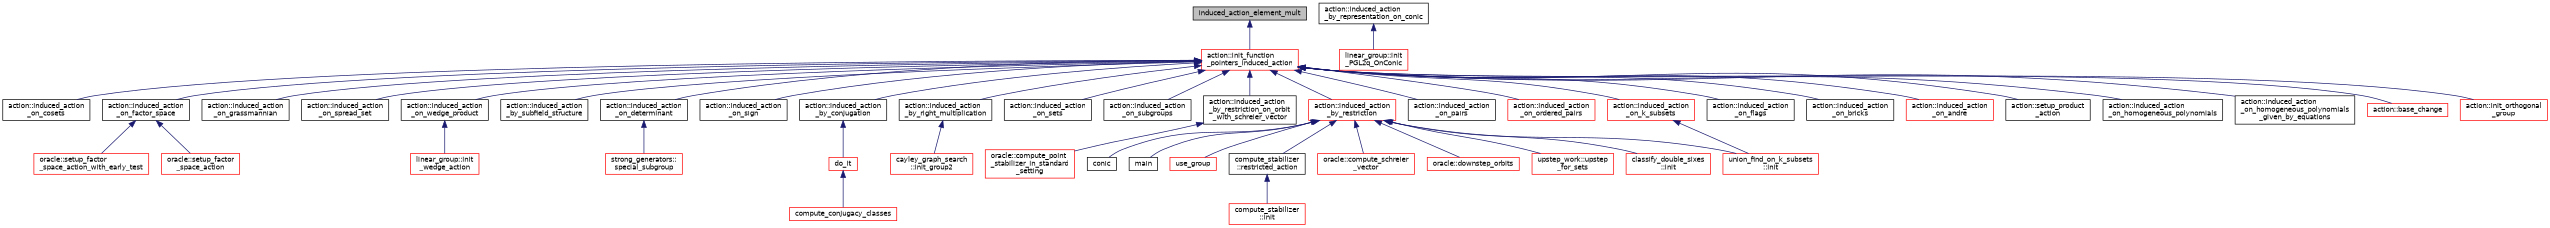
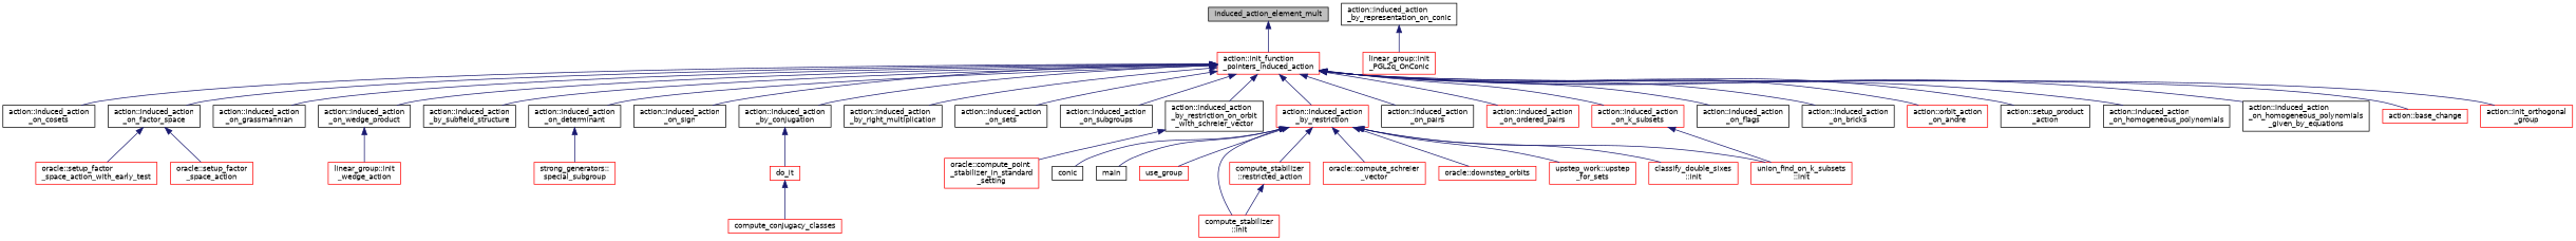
  digraph {
    rankdir=TB
    node [color=black fillcolor=white fontname=Helvetica fontsize=10 shape=record style=filled]
    edge [color=midnightblue dir=back fontname=Helvetica fontsize=10 labelfontname=Helvetica labelfontsize=10 style=solid]
    n1 [fillcolor=grey75 fontcolor=black height=0.2 label=induced_action_element_mult width=0.4]
    n2 [color=red height=0.2 label="action::init_function\l_pointers_induced_action" width=0.4]
    n3 [height=0.2 label="action::induced_action\l_on_cosets" width=0.4]
    n4 [height=0.2 label="action::induced_action\l_on_factor_space" width=0.4]
    n5 [height=0.2 label="action::induced_action\l_on_grassmannian" width=0.4]
-   n6 [height=0.2 label="action::induced_action\l_on_spread_set" width=0.4]
    n7 [height=0.2 label="action::induced_action\l_on_wedge_product" width=0.4]
    n8 [height=0.2 label="action::induced_action\l_by_subfield_structure" width=0.4]
    n9 [height=0.2 label="action::induced_action\l_on_determinant" width=0.4]
    n10 [height=0.2 label="action::induced_action\l_on_sign" width=0.4]
    n11 [height=0.2 label="action::induced_action\l_by_conjugation" width=0.4]
    n12 [height=0.2 label="action::induced_action\l_by_right_multiplication" width=0.4]
    n13 [height=0.2 label="action::induced_action\l_on_sets" width=0.4]
    n14 [height=0.2 label="action::induced_action\l_on_subgroups" width=0.4]
    n15 [height=0.2 label="action::induced_action\l_by_restriction_on_orbit\l_with_schreier_vector" width=0.4]
    n16 [color=red height=0.2 label="action::induced_action\l_by_restriction" width=0.4]
    n17 [height=0.2 label="action::induced_action\l_on_pairs" width=0.4]
    n18 [color=red height=0.2 label="action::induced_action\l_on_ordered_pairs" width=0.4]
    n19 [color=red height=0.2 label="action::induced_action\l_on_k_subsets" width=0.4]
    n20 [height=0.2 label="action::induced_action\l_on_flags" width=0.4]
    n21 [height=0.2 label="action::induced_action\l_on_bricks" width=0.4]
-   n22 [color=red height=0.2 label="action::induced_action\l_on_andre" width=0.4]
+   n22 [color=red height=0.2 label="action::orbit_action\l_on_andre" width=0.4]
    n23 [height=0.2 label="action::setup_product\l_action" width=0.4]
    n24 [height=0.2 label="action::induced_action\l_on_homogeneous_polynomials" width=0.4]
    n25 [height=0.2 label="action::induced_action\l_on_homogeneous_polynomials\l_given_by_equations" width=0.4]
    n26 [color=red height=0.2 label="action::base_change" width=0.4]
    n27 [color=red height=0.2 label="action::init_orthogonal\l_group" width=0.4]
    n28 [height=0.2 label="action::induced_action\l_by_representation_on_conic" width=0.4]
    n29 [color=red height=0.2 label="linear_group::init\l_PGL2q_OnConic" width=0.4]
    n30 [color=red height=0.2 label="oracle::setup_factor\l_space_action_with_early_test" width=0.4]
    n31 [color=red height=0.2 label="oracle::setup_factor\l_space_action" width=0.4]
    n32 [color=red height=0.2 label="linear_group::init\l_wedge_action" width=0.4]
    n33 [color=red height=0.2 label="strong_generators::\lspecial_subgroup" width=0.4]
    n34 [color=red height=0.2 label=do_it width=0.4]
-   n35 [color=red height=0.2 label="cayley_graph_search\l::init_group2" width=0.4]
    n36 [color=red height=0.2 label="oracle::compute_point\l_stabilizer_in_standard\l_setting" width=0.4]
    n37 [height=0.2 label=conic width=0.4]
    n38 [height=0.2 label=main width=0.4]
    n39 [color=red height=0.2 label=use_group width=0.4]
    n40 [color=red height=0.2 label="union_find_on_k_subsets\l::init" width=0.4]
    n41 [color=red height=0.2 label="compute_stabilizer\l::init" width=0.4]
-   n42 [height=0.2 label="compute_stabilizer\l::restricted_action" width=0.4]
+   n42 [color=red height=0.2 label="compute_stabilizer\l::restricted_action" width=0.4]
    n43 [color=red height=0.2 label="oracle::compute_schreier\l_vector" width=0.4]
    n44 [color=red height=0.2 label="oracle::downstep_orbits" width=0.4]
    n45 [color=red height=0.2 label="upstep_work::upstep\l_for_sets" width=0.4]
    n46 [color=red height=0.2 label="classify_double_sixes\l::init" width=0.4]
    n47 [color=red height=0.2 label=compute_conjugacy_classes width=0.4]
    n1 -> n2
    n2 -> n3
    n2 -> n4
    n2 -> n5
-   n2 -> n6
    n2 -> n7
    n2 -> n8
    n2 -> n9
    n2 -> n10
    n2 -> n11
    n2 -> n12
    n2 -> n13
    n2 -> n14
    n2 -> n15
    n2 -> n16
    n2 -> n17
    n2 -> n18
    n2 -> n19
    n2 -> n20
    n2 -> n21
    n2 -> n22
    n2 -> n23
    n2 -> n24
    n2 -> n25
    n2 -> n26
    n2 -> n27
    n4 -> n30
    n4 -> n31
    n7 -> n32
    n9 -> n33
    n11 -> n34
-   n12 -> n35
    n15 -> n36
    n16 -> n37
    n16 -> n38
    n16 -> n39
    n16 -> n40
+   n16 -> n41
    n16 -> n42
    n16 -> n43
    n16 -> n44
    n16 -> n45
    n16 -> n46
    n19 -> n40
    n28 -> n29
    n34 -> n47
    n42 -> n41
  }
